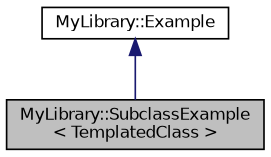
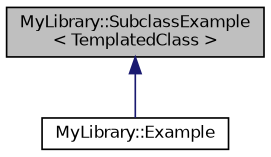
  digraph {
    node [color=black fontname=Helvetica fontsize=10 shape=record]
    n1 [fillcolor=grey75 fontcolor=black height=0.2 label="MyLibrary::SubclassExample\l\< TemplatedClass \>" style=filled width=0.4]
    n2 [height=0.2 label="MyLibrary::Example" width=0.4]
-   n2 -> n1 [color=midnightblue dir=back fontname=Helvetica fontsize=10 labelfontname=Helvetica labelfontsize=10 style=solid]
+   n1 -> n2 [color=midnightblue dir=back fontname=Helvetica fontsize=10 labelfontname=Helvetica labelfontsize=10 style=solid]
  }
